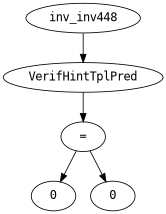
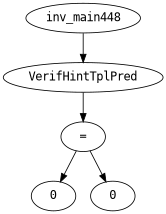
  digraph {
    fontname="DejaVu Sans Mono"
    node [fontname="DejaVu Sans Mono"]
    edge [fontname="DejaVu Sans Mono"]
-   n1 [label=inv_inv448]
+   n1 [label=inv_main448]
    n2 [label=VerifHintTplPred]
    n3 [label="="]
    n4 [label=0]
    n5 [label=0]
    n1 -> n2
    n2 -> n3
    n3 -> n4
    n3 -> n5
  }
